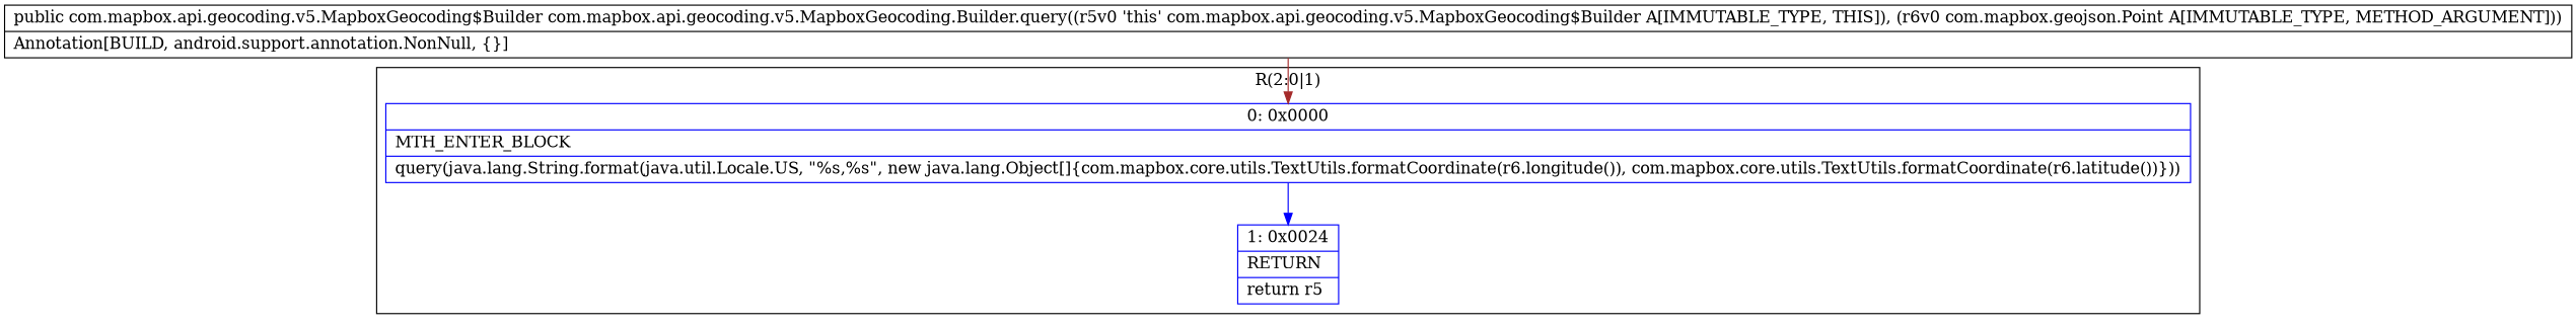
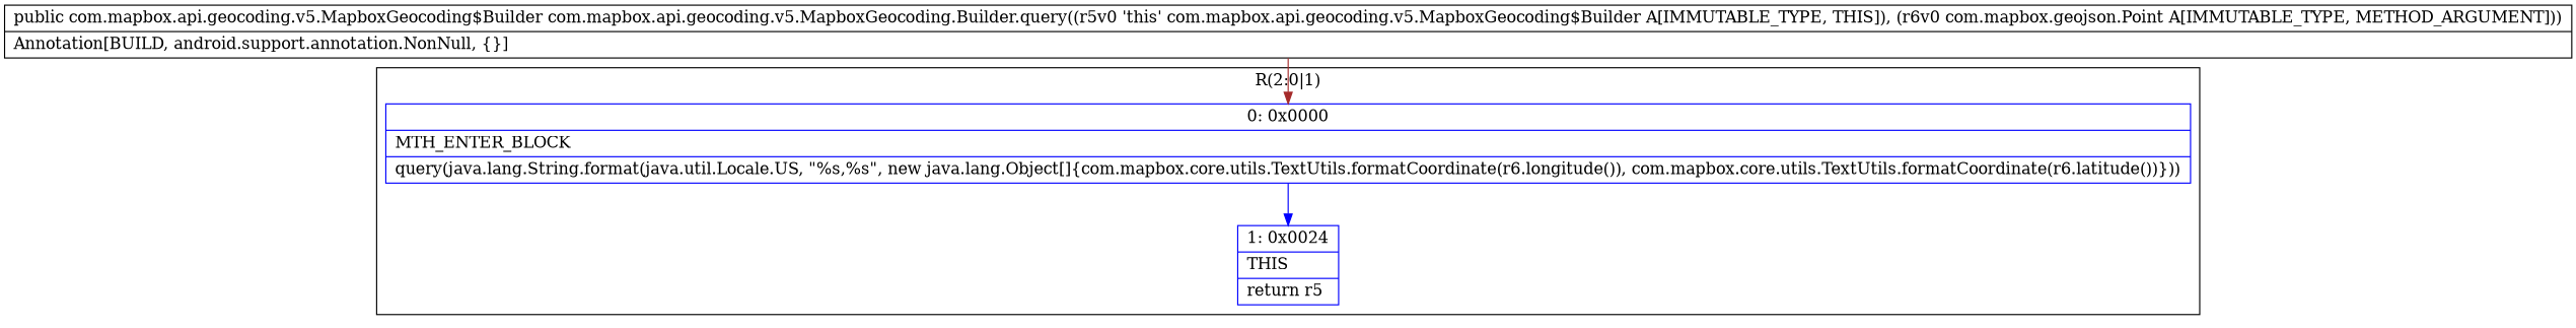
  digraph {
    node [color=blue shape=record]
    n1 [label="{0\:\ 0x0000|MTH_ENTER_BLOCK\l|query(java.lang.String.format(java.util.Locale.US, \"%s,%s\", new java.lang.Object[]\{com.mapbox.core.utils.TextUtils.formatCoordinate(r6.longitude()), com.mapbox.core.utils.TextUtils.formatCoordinate(r6.latitude())\}))\l}"]
-   n2 [label="{1\:\ 0x0024|RETURN\l|return r5\l}"]
+   n2 [label="{1\:\ 0x0024|THIS\l|return r5\l}"]
    n3 [label="{public com.mapbox.api.geocoding.v5.MapboxGeocoding$Builder com.mapbox.api.geocoding.v5.MapboxGeocoding.Builder.query((r5v0 'this' com.mapbox.api.geocoding.v5.MapboxGeocoding$Builder A[IMMUTABLE_TYPE, THIS]), (r6v0 com.mapbox.geojson.Point A[IMMUTABLE_TYPE, METHOD_ARGUMENT]))  | Annotation[BUILD, android.support.annotation.NonNull, \{\}]\l}" color=""]
    subgraph cluster_1 {
      label="R(2:0|1)"
      n1
      n2
    }
    n1 -> n2 [color=blue]
    n3 -> n1 [color=brown]
  }
